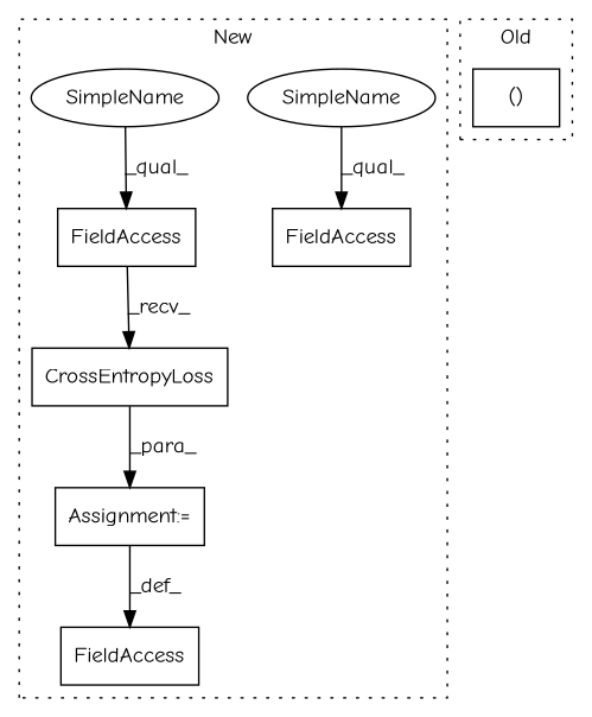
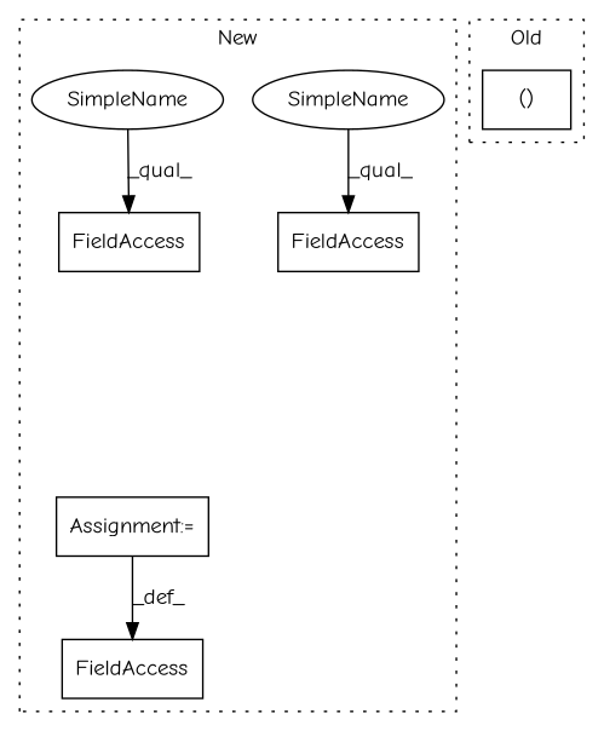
  digraph {
    fontname="Comic Neue"
    node [a=22 l=5 s=5382 shape=box fontname="Comic Neue"]
    edge [fontname="Comic Neue"]
-   n1 [a=32 l=18 label=CrossEntropyLoss s=5391]
    n2 [a=7 l=1 label="Assignment:=" s=5381]
    n3 [l=8 label=FieldAccess]
    n4 [l=11 label=FieldAccess s=5477]
    n5 [l=9 label=FieldAccess s=5372]
    n6 [a=42 label=SimpleName s=5477 shape=ellipse]
    n7 [a=42 label=SimpleName shape=ellipse]
    n8 [a=106 l=36 label="()" s=5342]
    subgraph cluster_1 {
      label=New
      style=dotted
-     n1
      n2
      n3
      n4
      n5
      n6
      n7
    }
    subgraph cluster_2 {
      label=Old
      style=dotted
      n8
    }
-   n1 -> n2 [label=_para_]
    n2 -> n5 [label=_def_]
-   n3 -> n1 [label=_recv_]
    n6 -> n4 [label=_qual_]
    n7 -> n3 [label=_qual_]
  }
